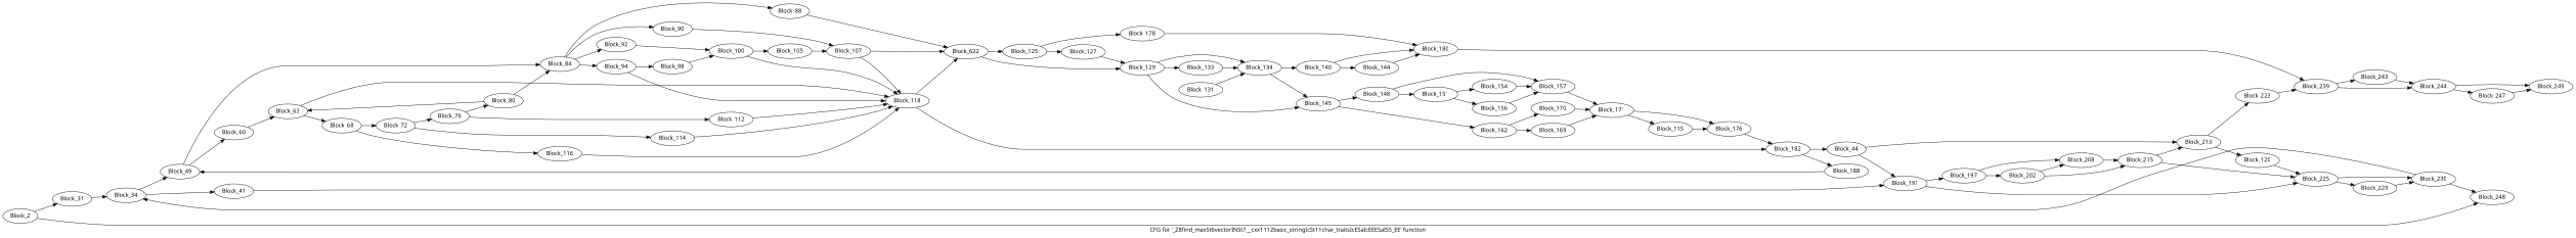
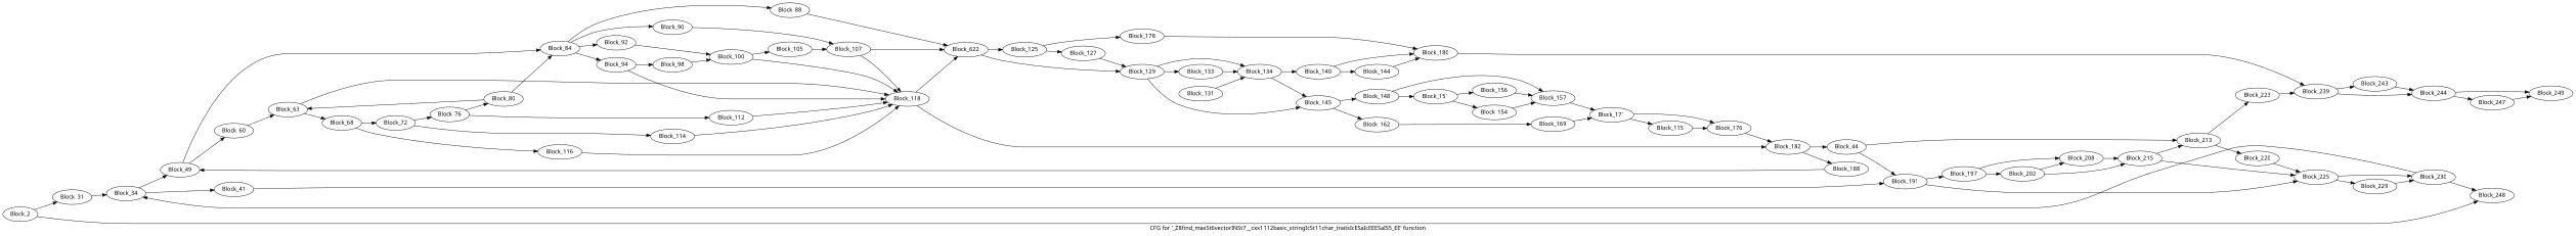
  digraph {
    fontname="Noto Sans"
    label="CFG for '_Z8find_maxSt6vectorINSt7__cxx1112basic_stringIcSt11char_traitsIcESaIcEEESaIS5_EE' function"
    rankdir=LR
    node [fontname="Noto Sans"]
    edge [fontname="Noto Sans"]
    n1 [label=Block_2]
    n2 [label=Block_248]
    n3 [label=Block_31]
    n4 [label=Block_34]
    n5 [label=Block_41]
    n6 [label=Block_49]
    n7 [label=Block_191]
    n8 [label=Block_60]
    n9 [label=Block_84]
    n10 [label=Block_197]
    n11 [label=Block_225]
    n12 [label=Block_63]
    n13 [label=Block_88]
    n14 [label=Block_94]
    n15 [label=Block_92]
    n16 [label=Block_90]
    n17 [label=Block_208]
    n18 [label=Block_202]
    n19 [label=Block_230]
    n20 [label=Block_229]
    n21 [label=Block_44]
    n22 [label=Block_213]
-   n23 [label=Block_120]
+   n23 [label=Block_220]
    n24 [label=Block_223]
    n25 [label=Block_239]
    n26 [label=Block_118]
    n27 [label=Block_68]
    n28 [label=Block_622]
    n29 [label=Block_98]
    n30 [label=Block_100]
    n31 [label=Block_107]
    n32 [label=Block_182]
    n33 [label=Block_116]
    n34 [label=Block_72]
    n35 [label=Block_125]
    n36 [label=Block_129]
    n37 [label=Block_188]
    n38 [label=Block_114]
    n39 [label=Block_76]
    n40 [label=Block_112]
    n41 [label=Block_80]
    n42 [label=Block_105]
    n43 [label=Block_127]
    n44 [label=Block_178]
    n45 [label=Block_133]
    n46 [label=Block_134]
    n47 [label=Block_145]
    n48 [label=Block_180]
    n49 [label=Block_131]
    n50 [label=Block_140]
    n51 [label=Block_148]
    n52 [label=Block_162]
    n53 [label=Block_144]
    n54 [label=Block_157]
    n55 [label=Block_151]
-   n56 [label=Block_170]
    n57 [label=Block_169]
    n58 [label=Block_244]
    n59 [label=Block_243]
    n60 [label=Block_171]
    n61 [label=Block_154]
    n62 [label=Block_156]
    n63 [label=Block_176]
    n64 [label=Block_115]
    n65 [label=Block_249]
    n66 [label=Block_247]
    n67 [label=Block_215]
    n1 -> n2 [tailport=s0]
    n1 -> n3 [tailport=s1]
    n3 -> n4
    n4 -> n5 [tailport=s0]
    n4 -> n6 [tailport=s1]
    n5 -> n7
    n6 -> n8 [tailport=s0]
    n6 -> n9 [tailport=s1]
    n7 -> n10 [tailport=s0]
    n7 -> n11 [tailport=s1]
    n8 -> n12
    n9 -> n13 [tailport=s0]
    n9 -> n14 [tailport=s1]
    n9 -> n15 [tailport=s2]
    n9 -> n16 [tailport=s3]
    n10 -> n17 [tailport=s0]
    n10 -> n18 [tailport=s1]
    n11 -> n19 [tailport=s0]
    n11 -> n20 [tailport=s1]
    n12 -> n26 [tailport=s0]
    n12 -> n27 [tailport=s1]
    n13 -> n28
    n14 -> n26 [tailport=s0]
    n14 -> n29 [tailport=s1]
    n15 -> n30
    n16 -> n31
    n17 -> n67
    n18 -> n17 [tailport=s0]
    n18 -> n67 [tailport=s1]
    n19 -> n2 [tailport=s1]
    n19 -> n4 [tailport=s0]
    n20 -> n19
    n21 -> n7 [tailport=s1]
    n21 -> n22 [tailport=s0]
    n22 -> n23
    n22 -> n24
    n23 -> n11
    n24 -> n25
    n25 -> n58 [tailport=s0]
    n25 -> n59 [tailport=s1]
    n26 -> n28 [tailport=s0]
    n26 -> n32 [tailport=s1]
    n27 -> n33 [tailport=s0]
    n27 -> n34 [tailport=s1]
    n28 -> n35 [tailport=s0]
    n28 -> n36 [tailport=s1]
    n29 -> n30
    n30 -> n26 [tailport=s0]
    n30 -> n42 [tailport=s1]
    n31 -> n26 [tailport=s0]
    n31 -> n28 [tailport=s1]
    n32 -> n21 [tailport=s1]
    n32 -> n37 [tailport=s0]
    n33 -> n26
    n34 -> n38 [tailport=s0]
    n34 -> n39 [tailport=s1]
    n35 -> n43
    n35 -> n44
    n36 -> n45 [tailport=s0]
    n36 -> n46 [tailport=s2]
    n36 -> n47 [tailport=s1]
    n37 -> n6
    n38 -> n26
    n39 -> n40 [tailport=s0]
    n39 -> n41 [tailport=s1]
    n40 -> n26
    n41 -> n9 [tailport=s1]
    n41 -> n12 [tailport=s0]
    n42 -> n31
    n43 -> n36
    n44 -> n48
    n45 -> n46
    n46 -> n47
    n46 -> n50
    n47 -> n51 [tailport=s0]
    n47 -> n52 [tailport=s1]
    n48 -> n25
    n49 -> n46
    n50 -> n48 [tailport=s0]
    n50 -> n53 [tailport=s1]
    n51 -> n54 [tailport=s0]
    n51 -> n55 [tailport=s1]
-   n52 -> n56 [tailport=s0]
    n52 -> n57 [tailport=s1]
    n53 -> n48
    n54 -> n60
    n55 -> n61 [tailport=s0]
    n55 -> n62 [tailport=s1]
-   n56 -> n60
    n57 -> n60
    n58 -> n65 [tailport=s0]
    n58 -> n66 [tailport=s1]
    n59 -> n58
    n60 -> n63 [tailport=s0]
    n60 -> n64 [tailport=s1]
    n61 -> n54
    n62 -> n54
    n63 -> n32
    n64 -> n63
    n66 -> n65
    n67 -> n11 [tailport=s1]
    n67 -> n22 [tailport=s0]
  }
